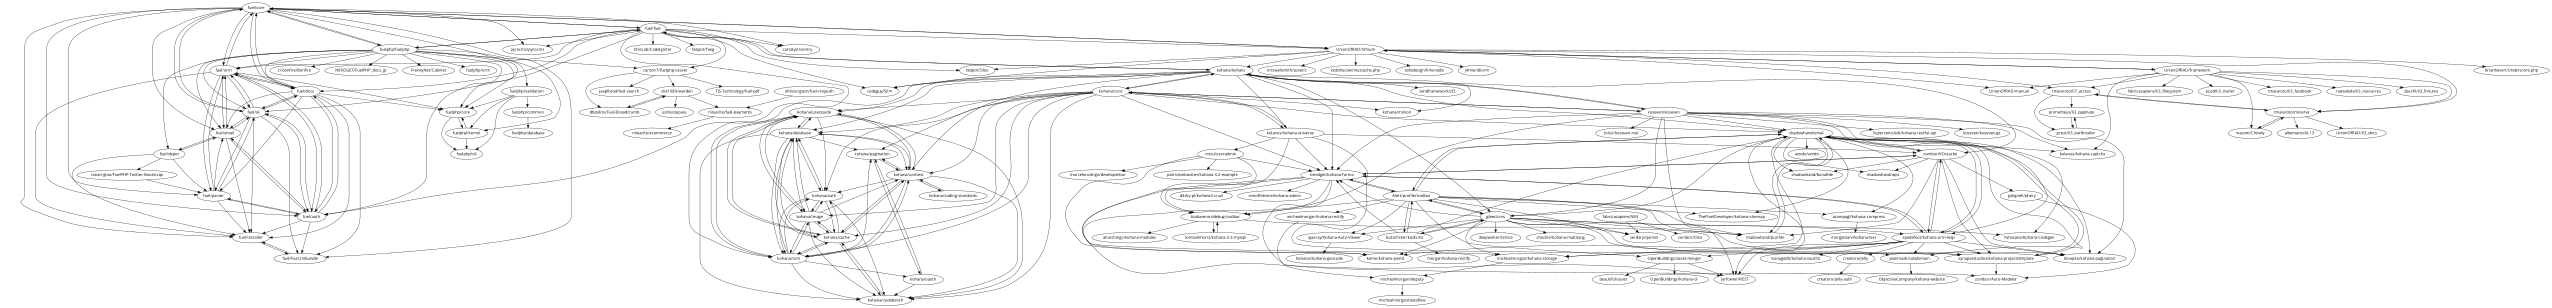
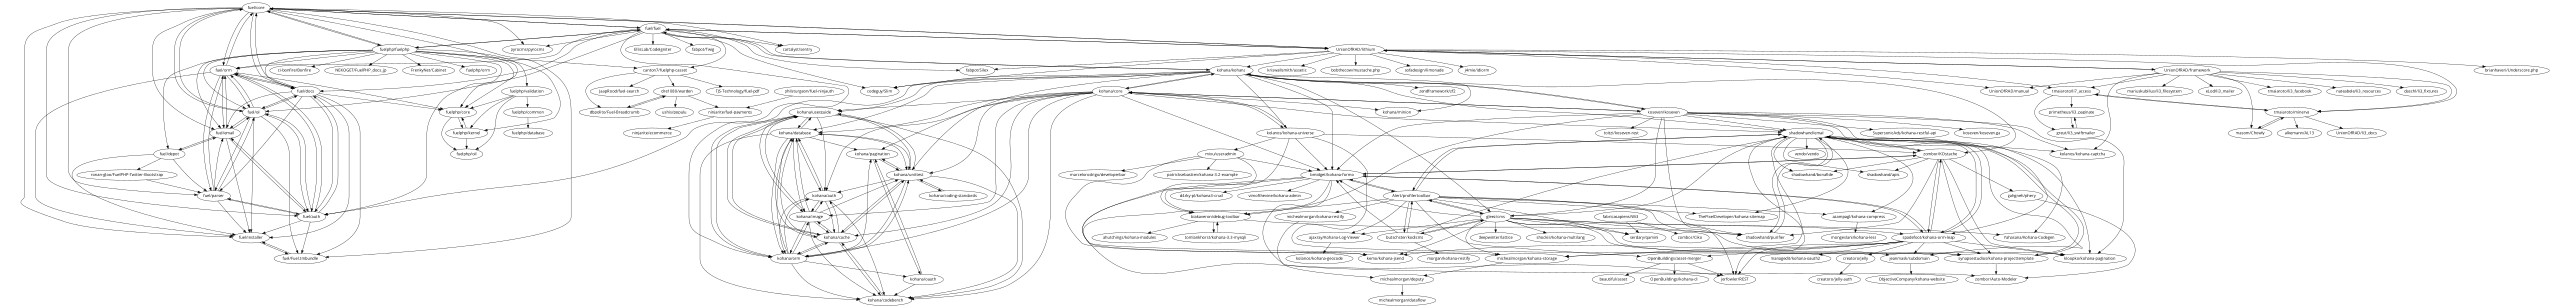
  digraph {
    fontname="Open Sans"
    node [fontname="Open Sans"]
    edge [fontname="Open Sans"]
    "fuel/core" [l="-24.743,-41.105"]
    "fuel/orm" [l="-24.752,-41.126"]
    "fuel/fuel" [l="-24.771,-41.091"]
    "fuel/docs" [l="-24.752,-41.117"]
    "fuel/oil" [l="-24.766,-41.114"]
    "fuel/auth" [l="-24.767,-41.122"]
    "fuelphp/fuelphp" [l="-24.735,-41.133"]
    "fuel/parser" [l="-24.774,-41.131"]
    "fuel/email" [l="-24.762,-41.134"]
    "fuelphp/core" [l="-24.718,-41.131"]
    "pyrocms/pyrocms" [l="-23.952,-41.203"]
    "fuel/installer" [l="-24.779,-41.123"]
    "fuel/Fuel.tmbundle" [l="-24.781,-41.112"]
    "cartalyst/sentry" [l="-24.263,-40.35"]
    "UnionOfRAD/lithium" [l="-24.73,-41.062"]
    "codeguy/Slim" [l="-24.091,-42.878"]
    "fabpot/Silex" [l="-24.111,-42.794"]
    "EllisLab/CodeIgniter" [l="-24,-41.202"]
    "kohana/kohana" [l="-24.835,-41.024"]
    "canton7/fuelphp-casset" [l="-24.76,-41.163"]
    "fabpot/Twig" [l="-24.08,-42.786"]
    "ci-bonfire/Bonfire" [l="-23.907,-41.227"]
    "fuelphp/validation" [l="-24.698,-41.154"]
    "fuelphp/kernel" [l="-24.712,-41.144"]
    "fuel/depot" [l="-24.778,-41.145"]
    "NEKOGET/FuelPHP_docs_jp" [l="-24.686,-41.132"]
    "FrenkyNet/Cabinet" [l="-24.726,-41.16"]
    "fuelphp/orm" [l="-24.703,-41.123"]
    "fuelphp/oil" [l="-24.698,-41.142"]
    "UnionOfRAD/framework" [l="-24.676,-41.054"]
    "UnionOfRAD/manual" [l="-24.694,-41.069"]
    n32 [l="-24.687,-41.042" label="tmaiaroto/li7_access"]
    "tmaiaroto/minerva" [l="-24.696,-41.033"]
    "brianhaveri/Underscore.php" [l="-24.146,-42.802"]
    "kriswallsmith/assetic" [l="-28.139,-40.85"]
    "bobthecow/mustache.php" [l="-24.057,-42.875"]
    "sofadesign/limonade" [l="-24.029,-42.855"]
    "j4mie/idiorm" [l="-24.095,-42.844"]
    "kohana/userguide" [l="-24.822,-40.991"]
    "kohana/database" [l="-24.815,-40.998"]
    "kohana/unittest" [l="-24.799,-40.988"]
    "kohana/orm" [l="-24.805,-40.995"]
    "kohana/core" [l="-24.841,-40.997"]
    "koseven/koseven" [l="-24.878,-41.014"]
    "zombor/KOstache" [l="-24.902,-41.014"]
    "kolanos/kohana-universe" [l="-24.87,-40.994"]
    "shadowhand/email" [l="-24.909,-40.996"]
    "bmidget/kohana-formo" [l="-24.893,-40.99"]
    "gleez/cms" [l="-24.92,-41.006"]
    "kohana/minion" [l="-24.806,-41.019"]
    "zendframework/zf2" [l="-30.637,-40.698"]
    "dre1080/warden" [l="-24.755,-41.203"]
    "dbpolito/Fuel-Breadcrumb" [l="-24.751,-41.189"]
    "JaapRood/fuel-search" [l="-24.785,-41.178"]
    "TJS-Technology/fuel-pdf" [l="-24.767,-41.182"]
    "fuelphp/common" [l="-24.675,-41.169"]
    "ronan-gloo/FuelPHP-Twitter-Bootstrap" [l="-24.799,-41.158"]
    "kolanos/kohana-captcha" [l="-24.892,-41.033"]
    "masom/Chowly" [l="-24.677,-41.03"]
-   "mariuskubilius/li3_filesystem" [l="-24.695,-41.053" label="fabricasapiens/li3_filesystem"]
+   "mariuskubilius/li3_filesystem" [l="-24.695,-41.053"]
    "eLod/li3_mailer" [l="-24.645,-41.043"]
    "tmaiaroto/li3_facebook" [l="-24.651,-41.054"]
    "nateabele/li3_resources" [l="-24.64,-41.063"]
    "daschl/li3_fixtures" [l="-24.657,-41.069"]
    "primetheus/li3_paginate" [l="-24.664,-41.04"]
    "greut/li3_swiftmailer" [l="-24.66,-41.029"]
    "alkemann/AL13" [l="-24.683,-41.015"]
    "UnionOfRAD/li3_docs" [l="-24.699,-41.015"]
    "kohana/codebench" [l="-24.802,-40.98"]
    "kohana/cache" [l="-24.813,-40.985"]
    "kohana/image" [l="-24.823,-40.98"]
    "kohana/auth" [l="-24.813,-40.976"]
    "kohana/pagination" [l="-24.79,-40.999"]
    "kohana/coding-standards" [l="-24.778,-40.97"]
    "kohana/oauth" [l="-24.776,-40.989"]
    "biakaveron/debug-toolbar" [l="-24.936,-40.998"]
    "kloopko/kohana-pagination" [l="-24.889,-41"]
    "spadefoot/kohana-orm-leap" [l="-24.921,-40.992"]
    "Yahasana/Kohana-Codegen" [l="-24.906,-41.03"]
    "SupersonicAds/kohana-restful-api" [l="-24.877,-41.05"]
    "koseven/koseven.ga" [l="-24.865,-41.03"]
    "jerfowler/REST" [l="-24.913,-40.982"]
    "toitzi/koseven-rest" [l="-24.874,-41.035"]
    "synapsestudios/kohana-projecttemplate" [l="-24.897,-41.005"]
    "shadowhand/purifier" [l="-24.934,-41.009"]
    "shadowhand/bonafide" [l="-24.922,-41.031"]
    "shadowhand/apis" [l="-24.924,-41.02"]
    "gahgneh/phery" [l="-24.912,-41.046"]
    "mixu/useradmin" [l="-24.874,-40.958"]
    "Alert/profilertoolbar" [l="-24.936,-40.987"]
    "ThePixelDeveloper/kohana-sitemap" [l="-24.953,-40.985"]
    "jeanmask/subdomain" [l="-24.918,-40.963"]
    "azampagl/kohana-compress" [l="-24.95,-40.966"]
    "michealmorgan/kohana-storage" [l="-24.904,-40.97"]
    "vendo/vendo" [l="-24.941,-40.955"]
    "zombor/Auto-Modeler" [l="-24.893,-41.022"]
    "kemo/kohana-jsend" [l="-24.893,-40.977"]
    "vimofthevine/kohana-admin" [l="-24.893,-40.954"]
    "d4rky-pl/kohana3-crud" [l="-24.87,-40.973"]
-   "ajaxray/Kohana-Log-Viewer" [l="-24.958,-41.018" label="ajaxray/Kohana-Auto-Viewer"]
+   "ajaxray/Kohana-Log-Viewer" [l="-24.958,-41.018"]
    "serdary/qamini" [l="-24.98,-41.003"]
    "butschster/kodicms" [l="-24.928,-40.975"]
    "deepwinter/lattice" [l="-24.945,-41.027"]
    "shockiii/kohana-multilang" [l="-24.944,-41.04"]
    "ushis/populu" [l="-24.743,-41.218"]
    "ninjarite/fuel-payments" [l="-24.755,-41.233"]
    "fuelphp/database" [l="-24.66,-41.179"]
    "tomlankhorst/kohana-3.3-mysqli" [l="-24.966,-40.994"]
    "ahutchings/kohana-modules" [l="-24.987,-40.988"]
    "OpenBuildings/asset-merger" [l="-24.965,-40.973"]
    "creatoro/jelly" [l="-24.976,-41.017"]
    "managedit/kohana-oauth2" [l="-24.956,-41.004"]
    "patricksebastien/kohana-3.2-example" [l="-24.855,-40.932"]
    "marcelorodrigo/developerbar" [l="-24.874,-40.935"]
    "michealmorgan/kohana-restify" [l="-24.928,-40.948"]
    "ObjectiveCompany/kohana-website" [l="-24.921,-40.938"]
    "mongeslani/kohana-less" [l="-24.976,-40.945"]
    "michealmorgan/deputy" [l="-24.909,-40.943"]
    "kolanos/kohana-geocode" [l="-24.979,-41.036"]
    "morgan/kohana-restify" [l="-24.952,-40.938"]
    "ninjarite/ecommerce" [l="-24.74,-41.244"]
    "beautiful/asset" [l="-24.999,-40.967"]
    "OpenBuildings/kohana-cli" [l="-24.988,-40.958"]
    "michealmorgan/dataflow" [l="-24.908,-40.926"]
    "creatoro/jelly-auth" [l="-25.001,-41.027"]
    "fabricasapiens/Wi3" [l="-25.027,-41.006"]
    "zombor/Ciko" [l="-25.055,-41.008"]
    "philsturgeon/fuel-ninjauth" [l="-24.763,-41.254"]
    "fuel/core" -> "fuel/orm"
    "fuel/core" -> "fuel/fuel"
    "fuel/core" -> "fuel/docs"
    "fuel/core" -> "fuel/oil"
    "fuel/core" -> "fuel/auth"
    "fuel/core" -> "fuelphp/fuelphp"
    "fuel/core" -> "fuel/parser"
    "fuel/core" -> "fuel/email"
    "fuel/core" -> "fuelphp/core"
    "fuel/core" -> "pyrocms/pyrocms" [e=1]
    "fuel/core" -> "fuel/installer"
    "fuel/core" -> "fuel/Fuel.tmbundle"
    "fuel/core" -> "cartalyst/sentry" [e=1]
    "fuel/core" -> "UnionOfRAD/lithium"
    "fuel/orm" -> "fuel/core"
    "fuel/orm" -> "fuel/docs"
    "fuel/orm" -> "fuel/oil"
    "fuel/orm" -> "fuel/auth"
    "fuel/orm" -> "fuel/parser"
    "fuel/orm" -> "fuel/email"
    "fuel/orm" -> "fuelphp/core"
    "fuel/orm" -> "fuel/installer"
    "fuel/fuel" -> "fuel/core"
    "fuel/fuel" -> "fuel/orm"
    "fuel/fuel" -> "fuel/docs"
    "fuel/fuel" -> "fuel/oil"
    "fuel/fuel" -> "fuel/auth"
    "fuel/fuel" -> "fuelphp/fuelphp"
    "fuel/fuel" -> "pyrocms/pyrocms" [e=1]
    "fuel/fuel" -> "cartalyst/sentry" [e=1]
    "fuel/fuel" -> "UnionOfRAD/lithium"
    "fuel/fuel" -> "codeguy/Slim" [e=1]
    "fuel/fuel" -> "fabpot/Silex" [e=1]
    "fuel/fuel" -> "EllisLab/CodeIgniter" [e=1]
    "fuel/fuel" -> "kohana/kohana"
    "fuel/fuel" -> "canton7/fuelphp-casset"
    "fuel/fuel" -> "fabpot/Twig" [e=1]
    "fuel/docs" -> "fuel/core"
    "fuel/docs" -> "fuel/orm"
    "fuel/docs" -> "fuel/oil"
    "fuel/docs" -> "fuel/auth"
    "fuel/docs" -> "fuel/parser"
    "fuel/docs" -> "fuel/email"
    "fuel/docs" -> "fuelphp/core"
    "fuel/docs" -> "fuel/installer"
    "fuel/docs" -> "fuel/Fuel.tmbundle"
    "fuel/oil" -> "fuel/core"
    "fuel/oil" -> "fuel/orm"
    "fuel/oil" -> "fuel/docs"
    "fuel/oil" -> "fuel/auth"
    "fuel/oil" -> "fuel/parser"
    "fuel/oil" -> "fuel/email"
    "fuel/oil" -> "fuel/installer"
    "fuel/oil" -> "fuel/Fuel.tmbundle"
    "fuel/auth" -> "fuel/orm"
    "fuel/auth" -> "fuel/docs"
    "fuel/auth" -> "fuel/oil"
    "fuel/auth" -> "fuel/parser"
    "fuel/auth" -> "fuel/email"
    "fuel/auth" -> "fuel/installer"
    "fuel/auth" -> "fuel/Fuel.tmbundle"
    "fuelphp/fuelphp" -> "fuel/core"
    "fuelphp/fuelphp" -> "fuel/orm"
    "fuelphp/fuelphp" -> "fuel/fuel"
    "fuelphp/fuelphp" -> "fuel/docs"
    "fuelphp/fuelphp" -> "fuel/oil"
    "fuelphp/fuelphp" -> "fuel/auth"
    "fuelphp/fuelphp" -> "fuel/email"
    "fuelphp/fuelphp" -> "fuelphp/core"
    "fuelphp/fuelphp" -> "canton7/fuelphp-casset"
    "fuelphp/fuelphp" -> "ci-bonfire/Bonfire" [e=1]
    "fuelphp/fuelphp" -> "fuelphp/validation"
    "fuelphp/fuelphp" -> "fuelphp/kernel"
    "fuelphp/fuelphp" -> "fuel/depot"
    "fuelphp/fuelphp" -> "NEKOGET/FuelPHP_docs_jp"
    "fuelphp/fuelphp" -> "FrenkyNet/Cabinet"
    "fuelphp/fuelphp" -> "fuelphp/orm"
    "fuel/parser" -> "fuel/orm"
    "fuel/parser" -> "fuel/oil"
    "fuel/parser" -> "fuel/auth"
    "fuel/parser" -> "fuel/email"
    "fuel/parser" -> "fuel/installer"
    "fuel/email" -> "fuel/orm"
    "fuel/email" -> "fuel/oil"
    "fuel/email" -> "fuel/auth"
    "fuel/email" -> "fuel/installer"
    "fuel/email" -> "fuel/depot"
    "fuelphp/core" -> "fuelphp/kernel"
    "fuelphp/core" -> "fuelphp/oil"
    "fuel/installer" -> "fuel/Fuel.tmbundle"
    "fuel/Fuel.tmbundle" -> "fuel/installer"
    "UnionOfRAD/lithium" -> "fuel/core"
+   "UnionOfRAD/lithium" -> "fuel/fuel"
    "UnionOfRAD/lithium" -> "codeguy/Slim" [e=1]
    "UnionOfRAD/lithium" -> "fabpot/Silex" [e=1]
    "UnionOfRAD/lithium" -> "kohana/kohana"
    "UnionOfRAD/lithium" -> "UnionOfRAD/framework"
    "UnionOfRAD/lithium" -> "UnionOfRAD/manual"
    "UnionOfRAD/lithium" -> n32
    "UnionOfRAD/lithium" -> "tmaiaroto/minerva"
    "UnionOfRAD/lithium" -> "brianhaveri/Underscore.php" [e=1]
    "UnionOfRAD/lithium" -> "kriswallsmith/assetic" [e=1]
    "UnionOfRAD/lithium" -> "bobthecow/mustache.php" [e=1]
    "UnionOfRAD/lithium" -> "sofadesign/limonade" [e=1]
    "UnionOfRAD/lithium" -> "j4mie/idiorm" [e=1]
    "kohana/kohana" -> "fuel/fuel"
    "kohana/kohana" -> "codeguy/Slim" [e=1]
    "kohana/kohana" -> "kohana/userguide"
    "kohana/kohana" -> "kohana/database"
    "kohana/kohana" -> "kohana/unittest"
    "kohana/kohana" -> "kohana/orm"
    "kohana/kohana" -> "kohana/core"
    "kohana/kohana" -> "koseven/koseven"
    "kohana/kohana" -> "zombor/KOstache"
    "kohana/kohana" -> "kolanos/kohana-universe"
    "kohana/kohana" -> "shadowhand/email"
    "kohana/kohana" -> "bmidget/kohana-formo"
    "kohana/kohana" -> "gleez/cms"
    "kohana/kohana" -> "kohana/minion"
    "kohana/kohana" -> "zendframework/zf2" [e=1]
    "canton7/fuelphp-casset" -> "dre1080/warden"
    "canton7/fuelphp-casset" -> "dbpolito/Fuel-Breadcrumb"
    "canton7/fuelphp-casset" -> "JaapRood/fuel-search"
    "canton7/fuelphp-casset" -> "TJS-Technology/fuel-pdf"
    "fuelphp/validation" -> "fuelphp/core"
    "fuelphp/validation" -> "fuelphp/kernel"
    "fuelphp/validation" -> "fuelphp/oil"
    "fuelphp/validation" -> "fuelphp/common"
    "fuelphp/kernel" -> "fuelphp/core"
    "fuelphp/kernel" -> "fuelphp/oil"
    "fuel/depot" -> "fuel/parser"
    "fuel/depot" -> "fuel/email"
    "fuel/depot" -> "fuel/installer"
    "fuel/depot" -> "ronan-gloo/FuelPHP-Twitter-Bootstrap"
    "UnionOfRAD/framework" -> "UnionOfRAD/lithium"
    "UnionOfRAD/framework" -> "UnionOfRAD/manual"
    "UnionOfRAD/framework" -> n32
    "UnionOfRAD/framework" -> "tmaiaroto/minerva"
    "UnionOfRAD/framework" -> "kolanos/kohana-captcha"
    "UnionOfRAD/framework" -> "masom/Chowly"
    "UnionOfRAD/framework" -> "mariuskubilius/li3_filesystem"
    "UnionOfRAD/framework" -> "eLod/li3_mailer"
    "UnionOfRAD/framework" -> "tmaiaroto/li3_facebook"
    "UnionOfRAD/framework" -> "nateabele/li3_resources"
    "UnionOfRAD/framework" -> "daschl/li3_fixtures"
    n32 -> "tmaiaroto/minerva"
    n32 -> "primetheus/li3_paginate"
    n32 -> "greut/li3_swiftmailer"
    "tmaiaroto/minerva" -> n32
    "tmaiaroto/minerva" -> "masom/Chowly"
    "tmaiaroto/minerva" -> "alkemann/AL13"
    "tmaiaroto/minerva" -> "UnionOfRAD/li3_docs"
    "kohana/userguide" -> "kohana/database"
    "kohana/userguide" -> "kohana/unittest"
    "kohana/userguide" -> "kohana/orm"
    "kohana/userguide" -> "kohana/codebench"
    "kohana/userguide" -> "kohana/cache"
    "kohana/userguide" -> "kohana/image"
    "kohana/userguide" -> "kohana/auth"
    "kohana/database" -> "kohana/userguide"
    "kohana/database" -> "kohana/unittest"
    "kohana/database" -> "kohana/orm"
    "kohana/database" -> "kohana/codebench"
    "kohana/database" -> "kohana/cache"
    "kohana/database" -> "kohana/image"
    "kohana/database" -> "kohana/auth"
    "kohana/database" -> "kohana/pagination"
    "kohana/unittest" -> "kohana/userguide"
    "kohana/unittest" -> "kohana/database"
    "kohana/unittest" -> "kohana/orm"
    "kohana/unittest" -> "kohana/codebench"
    "kohana/unittest" -> "kohana/cache"
    "kohana/unittest" -> "kohana/auth"
    "kohana/unittest" -> "kohana/pagination"
    "kohana/unittest" -> "kohana/coding-standards"
    "kohana/orm" -> "kohana/userguide"
    "kohana/orm" -> "kohana/database"
    "kohana/orm" -> "kohana/unittest"
    "kohana/orm" -> "kohana/codebench"
    "kohana/orm" -> "kohana/cache"
    "kohana/orm" -> "kohana/image"
    "kohana/orm" -> "kohana/auth"
    "kohana/orm" -> "kohana/pagination"
    "kohana/orm" -> "kohana/oauth"
    "kohana/core" -> "kohana/kohana"
    "kohana/core" -> "kohana/userguide"
    "kohana/core" -> "kohana/database"
    "kohana/core" -> "kohana/unittest"
    "kohana/core" -> "kohana/orm"
    "kohana/core" -> "koseven/koseven"
    "kohana/core" -> "kolanos/kohana-universe"
    "kohana/core" -> "shadowhand/email"
    "kohana/core" -> "bmidget/kohana-formo"
    "kohana/core" -> "kohana/minion"
    "kohana/core" -> "kohana/codebench"
    "kohana/core" -> "kohana/cache"
    "kohana/core" -> "kohana/image"
    "kohana/core" -> "kohana/auth"
    "kohana/core" -> "kohana/pagination"
    "koseven/koseven" -> "kohana/kohana"
    "koseven/koseven" -> "kohana/core"
    "koseven/koseven" -> "shadowhand/email"
    "koseven/koseven" -> "bmidget/kohana-formo"
    "koseven/koseven" -> "gleez/cms"
    "koseven/koseven" -> "kolanos/kohana-captcha"
    "koseven/koseven" -> "biakaveron/debug-toolbar"
    "koseven/koseven" -> "kloopko/kohana-pagination"
    "koseven/koseven" -> "spadefoot/kohana-orm-leap"
    "koseven/koseven" -> "Yahasana/Kohana-Codegen"
    "koseven/koseven" -> "SupersonicAds/kohana-restful-api"
    "koseven/koseven" -> "koseven/koseven.ga"
    "koseven/koseven" -> "jerfowler/REST"
    "koseven/koseven" -> "toitzi/koseven-rest"
    "zombor/KOstache" -> "shadowhand/email"
    "zombor/KOstache" -> "bmidget/kohana-formo"
    "zombor/KOstache" -> "kloopko/kohana-pagination"
    "zombor/KOstache" -> "spadefoot/kohana-orm-leap"
    "zombor/KOstache" -> "synapsestudios/kohana-projecttemplate"
    "zombor/KOstache" -> "shadowhand/purifier"
    "zombor/KOstache" -> "shadowhand/bonafide"
    "zombor/KOstache" -> "shadowhand/apis"
    "zombor/KOstache" -> "gahgneh/phery"
    "kolanos/kohana-universe" -> "kohana/core"
    "kolanos/kohana-universe" -> "zombor/KOstache"
    "kolanos/kohana-universe" -> "bmidget/kohana-formo"
    "kolanos/kohana-universe" -> "biakaveron/debug-toolbar"
    "kolanos/kohana-universe" -> "synapsestudios/kohana-projecttemplate"
    "kolanos/kohana-universe" -> "mixu/useradmin"
    "shadowhand/email" -> "zombor/KOstache"
    "shadowhand/email" -> "kolanos/kohana-captcha"
    "shadowhand/email" -> "kloopko/kohana-pagination"
    "shadowhand/email" -> "spadefoot/kohana-orm-leap"
    "shadowhand/email" -> "jerfowler/REST"
    "shadowhand/email" -> "synapsestudios/kohana-projecttemplate"
    "shadowhand/email" -> "shadowhand/purifier"
    "shadowhand/email" -> "shadowhand/bonafide"
    "shadowhand/email" -> "shadowhand/apis"
    "shadowhand/email" -> "Alert/profilertoolbar"
    "shadowhand/email" -> "ThePixelDeveloper/kohana-sitemap"
    "shadowhand/email" -> "jeanmask/subdomain"
    "shadowhand/email" -> "azampagl/kohana-compress"
    "shadowhand/email" -> "michealmorgan/kohana-storage"
    "shadowhand/email" -> "vendo/vendo"
    "bmidget/kohana-formo" -> "zombor/KOstache"
    "bmidget/kohana-formo" -> "biakaveron/debug-toolbar"
    "bmidget/kohana-formo" -> "spadefoot/kohana-orm-leap"
    "bmidget/kohana-formo" -> "jerfowler/REST"
    "bmidget/kohana-formo" -> "Alert/profilertoolbar"
    "bmidget/kohana-formo" -> "zombor/Auto-Modeler"
    "bmidget/kohana-formo" -> "kemo/kohana-jsend"
    "bmidget/kohana-formo" -> "vimofthevine/kohana-admin"
    "bmidget/kohana-formo" -> "d4rky-pl/kohana3-crud"
    "gleez/cms" -> "shadowhand/email"
    "gleez/cms" -> "bmidget/kohana-formo"
    "gleez/cms" -> "kloopko/kohana-pagination"
    "gleez/cms" -> "spadefoot/kohana-orm-leap"
    "gleez/cms" -> "Yahasana/Kohana-Codegen"
    "gleez/cms" -> "synapsestudios/kohana-projecttemplate"
    "gleez/cms" -> "shadowhand/purifier"
    "gleez/cms" -> "Alert/profilertoolbar"
    "gleez/cms" -> "michealmorgan/kohana-storage"
    "gleez/cms" -> "kemo/kohana-jsend"
    "gleez/cms" -> "ajaxray/Kohana-Log-Viewer"
    "gleez/cms" -> "serdary/qamini"
    "gleez/cms" -> "butschster/kodicms"
    "gleez/cms" -> "deepwinter/lattice"
    "gleez/cms" -> "shockiii/kohana-multilang"
    "dre1080/warden" -> "dbpolito/Fuel-Breadcrumb"
    "dre1080/warden" -> "ushis/populu"
    "dre1080/warden" -> "ninjarite/fuel-payments"
    "dbpolito/Fuel-Breadcrumb" -> "dre1080/warden"
    "fuelphp/common" -> "fuelphp/database"
    "ronan-gloo/FuelPHP-Twitter-Bootstrap" -> "fuel/parser"
    "masom/Chowly" -> "tmaiaroto/minerva"
    "primetheus/li3_paginate" -> "greut/li3_swiftmailer"
    "greut/li3_swiftmailer" -> "primetheus/li3_paginate"
    "kohana/codebench" -> "kohana/cache"
    "kohana/cache" -> "kohana/userguide"
    "kohana/cache" -> "kohana/database"
    "kohana/cache" -> "kohana/unittest"
    "kohana/cache" -> "kohana/orm"
    "kohana/cache" -> "kohana/codebench"
    "kohana/cache" -> "kohana/image"
    "kohana/cache" -> "kohana/auth"
    "kohana/image" -> "kohana/userguide"
    "kohana/image" -> "kohana/database"
    "kohana/image" -> "kohana/unittest"
    "kohana/image" -> "kohana/orm"
    "kohana/image" -> "kohana/codebench"
    "kohana/image" -> "kohana/cache"
    "kohana/image" -> "kohana/auth"
    "kohana/auth" -> "kohana/database"
    "kohana/auth" -> "kohana/orm"
    "kohana/auth" -> "kohana/codebench"
    "kohana/auth" -> "kohana/cache"
    "kohana/auth" -> "kohana/image"
    "kohana/pagination" -> "kohana/unittest"
    "kohana/pagination" -> "kohana/oauth"
    "kohana/coding-standards" -> "kohana/unittest"
    "kohana/oauth" -> "kohana/codebench"
    "kohana/oauth" -> "kohana/pagination"
    "biakaveron/debug-toolbar" -> "shadowhand/purifier"
    "biakaveron/debug-toolbar" -> "tomlankhorst/kohana-3.3-mysqli"
    "biakaveron/debug-toolbar" -> "ahutchings/kohana-modules"
    "spadefoot/kohana-orm-leap" -> "zombor/KOstache"
    "spadefoot/kohana-orm-leap" -> "shadowhand/email"
    "spadefoot/kohana-orm-leap" -> "bmidget/kohana-formo"
    "spadefoot/kohana-orm-leap" -> "kloopko/kohana-pagination"
    "spadefoot/kohana-orm-leap" -> "jerfowler/REST"
    "spadefoot/kohana-orm-leap" -> "synapsestudios/kohana-projecttemplate"
    "spadefoot/kohana-orm-leap" -> "jeanmask/subdomain"
    "spadefoot/kohana-orm-leap" -> "michealmorgan/kohana-storage"
    "spadefoot/kohana-orm-leap" -> "kemo/kohana-jsend"
    "spadefoot/kohana-orm-leap" -> "OpenBuildings/asset-merger"
    "spadefoot/kohana-orm-leap" -> "creatoro/jelly"
    "spadefoot/kohana-orm-leap" -> "managedit/kohana-oauth2"
    "synapsestudios/kohana-projecttemplate" -> "shadowhand/email"
    "synapsestudios/kohana-projecttemplate" -> "zombor/Auto-Modeler"
    "shadowhand/purifier" -> "shadowhand/email"
    "gahgneh/phery" -> "zombor/Auto-Modeler"
    "mixu/useradmin" -> "bmidget/kohana-formo"
    "mixu/useradmin" -> "michealmorgan/kohana-storage"
    "mixu/useradmin" -> "kemo/kohana-jsend"
    "mixu/useradmin" -> "patricksebastien/kohana-3.2-example"
    "mixu/useradmin" -> "marcelorodrigo/developerbar"
    "Alert/profilertoolbar" -> "shadowhand/email"
    "Alert/profilertoolbar" -> "bmidget/kohana-formo"
    "Alert/profilertoolbar" -> "gleez/cms"
    "Alert/profilertoolbar" -> "biakaveron/debug-toolbar"
    "Alert/profilertoolbar" -> "shadowhand/purifier"
    "Alert/profilertoolbar" -> "ThePixelDeveloper/kohana-sitemap"
    "Alert/profilertoolbar" -> "jeanmask/subdomain"
    "Alert/profilertoolbar" -> "azampagl/kohana-compress"
    "Alert/profilertoolbar" -> "ajaxray/Kohana-Log-Viewer"
    "Alert/profilertoolbar" -> "serdary/qamini"
    "Alert/profilertoolbar" -> "butschster/kodicms"
    "Alert/profilertoolbar" -> "OpenBuildings/asset-merger"
    "Alert/profilertoolbar" -> "michealmorgan/kohana-restify"
    "jeanmask/subdomain" -> "ObjectiveCompany/kohana-website"
    "azampagl/kohana-compress" -> "mongeslani/kohana-less"
    "michealmorgan/kohana-storage" -> "michealmorgan/deputy"
    "ajaxray/Kohana-Log-Viewer" -> "kolanos/kohana-geocode"
    "butschster/kodicms" -> "shadowhand/email"
    "butschster/kodicms" -> "bmidget/kohana-formo"
    "butschster/kodicms" -> "gleez/cms"
    "butschster/kodicms" -> "Alert/profilertoolbar"
    "butschster/kodicms" -> "morgan/kohana-restify"
    "ninjarite/fuel-payments" -> "ninjarite/ecommerce"
    "tomlankhorst/kohana-3.3-mysqli" -> "biakaveron/debug-toolbar"
    "OpenBuildings/asset-merger" -> "jerfowler/REST"
    "OpenBuildings/asset-merger" -> "beautiful/asset"
    "OpenBuildings/asset-merger" -> "OpenBuildings/kohana-cli"
    "creatoro/jelly" -> "creatoro/jelly-auth"
    "michealmorgan/kohana-restify" -> "michealmorgan/deputy"
    "michealmorgan/deputy" -> "michealmorgan/dataflow"
    "fabricasapiens/Wi3" -> "serdary/qamini"
    "fabricasapiens/Wi3" -> "zombor/Ciko"
    "philsturgeon/fuel-ninjauth" -> "ninjarite/fuel-payments"
  }
